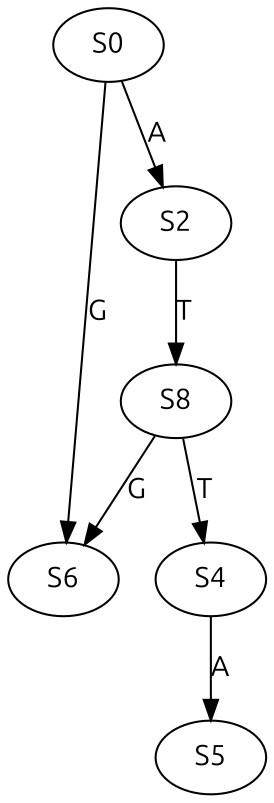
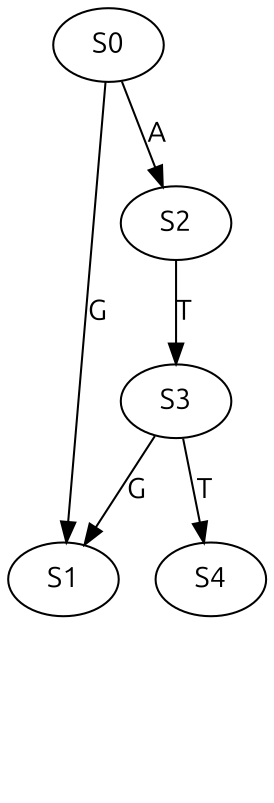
  strict digraph {
    fontname=Ubuntu
    node [fontname=Ubuntu]
    edge [fontname=Ubuntu]
    S0
-   S1 [label=S6]
+   S1
    S2
-   S3 [label=S8]
+   S3
    S4
-   S5
    S0 -> S1 [label=G]
    S0 -> S2 [label=A]
    S2 -> S3 [label=T]
    S3 -> S1 [label=G]
    S3 -> S4 [label=T]
-   S4 -> S5 [label=A]
  }
